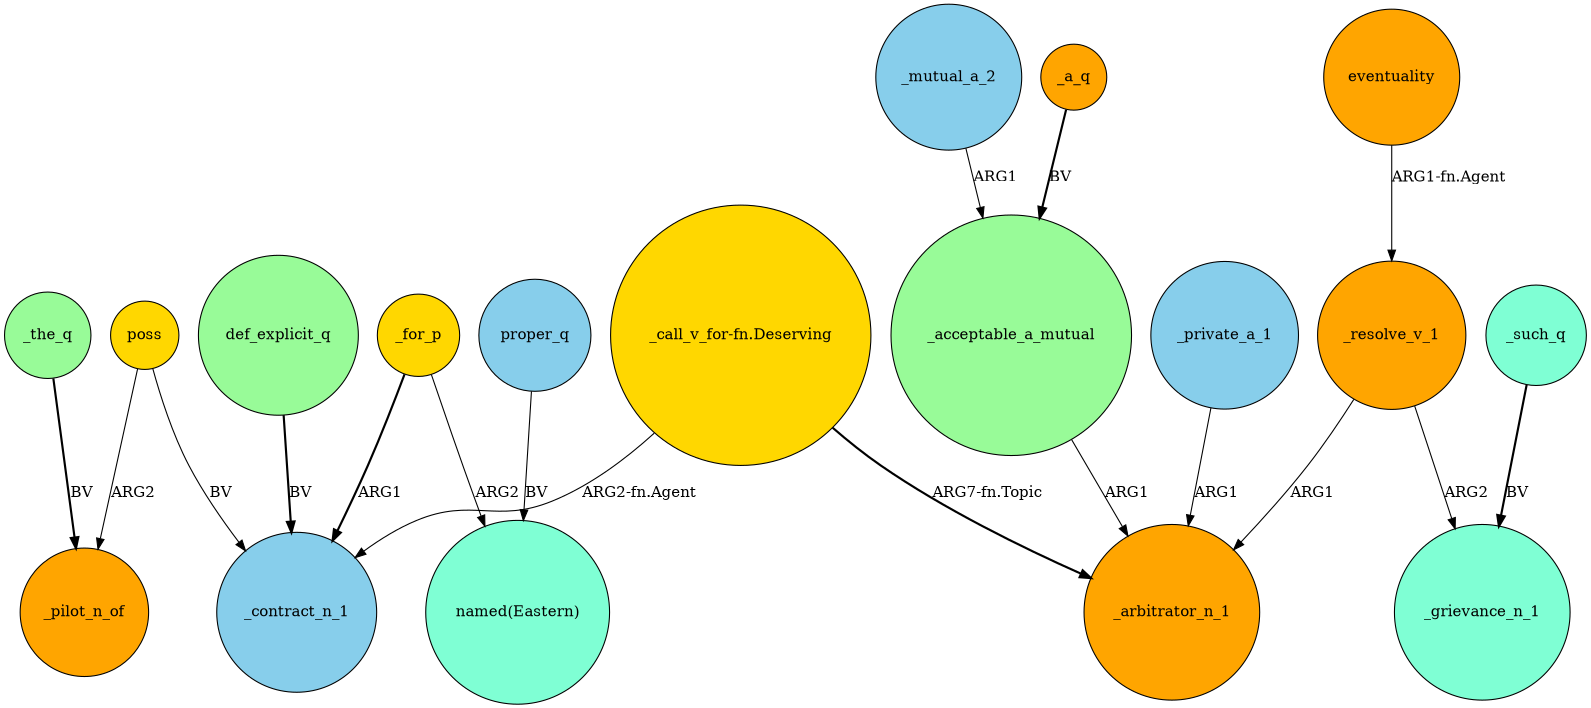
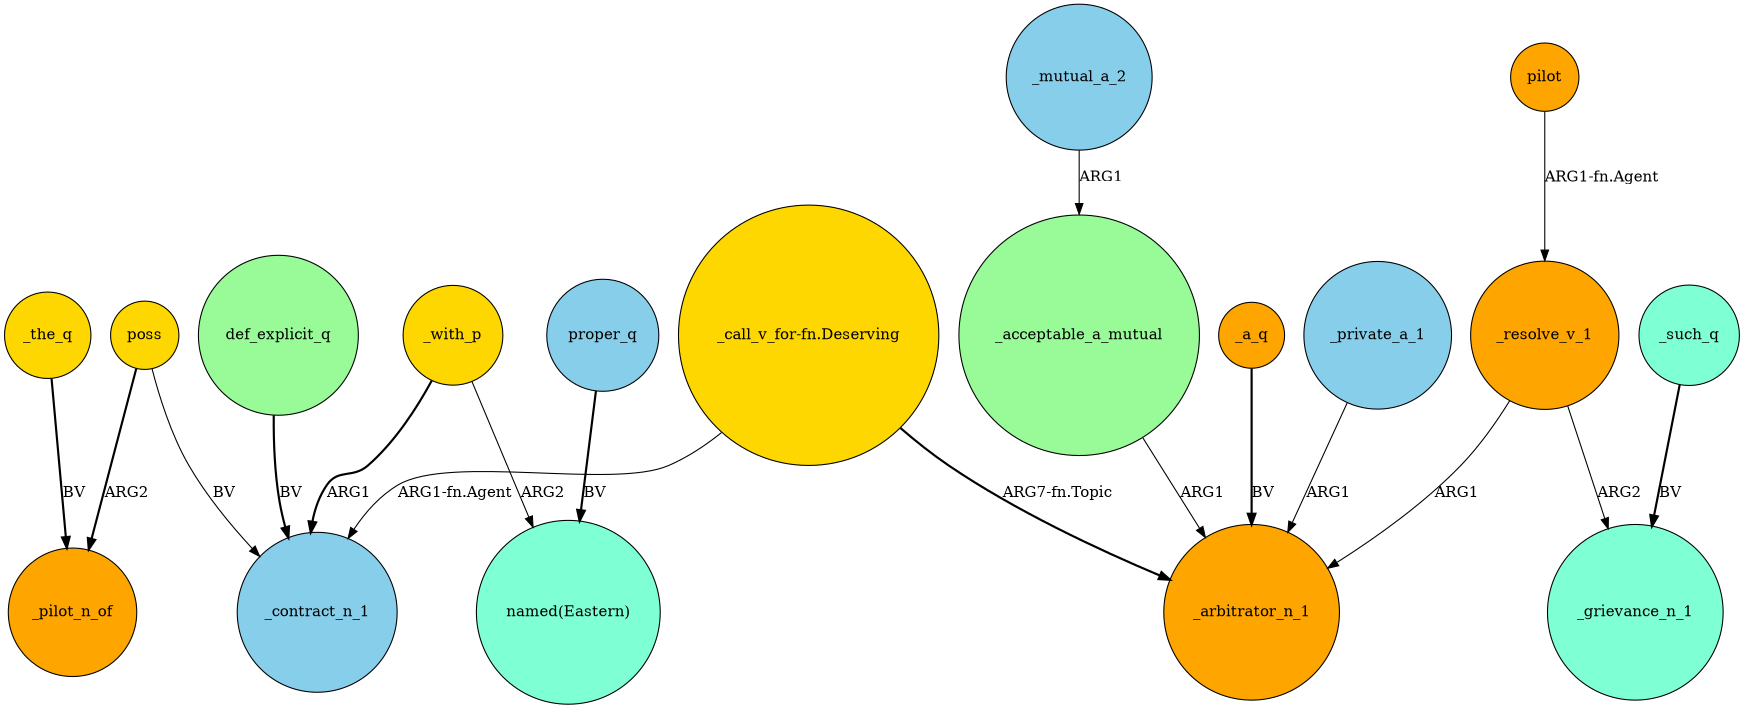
  digraph {
    node [fillcolor=orange shape=circle style=filled]
    edge [style=solid]
-   _the_q [fillcolor=palegreen]
+   _the_q [fillcolor=gold]
    _pilot_n_of
-   _with_p [fillcolor=gold label=_for_p]
+   _with_p [fillcolor=gold]
    _contract_n_1 [fillcolor=skyblue]
    "named(Eastern)" [fillcolor=aquamarine]
    _a_q
    _arbitrator_n_1
    poss [fillcolor=gold]
    _resolve_v_1
    _grievance_n_1 [fillcolor=aquamarine]
    "_call_v_for-fn.Deserving" [fillcolor=gold]
    _private_a_1 [fillcolor=skyblue]
    def_explicit_q [fillcolor=palegreen]
    proper_q [fillcolor=skyblue]
    n15 [fillcolor=skyblue label=_mutual_a_2]
    n16 [fillcolor=palegreen label=_acceptable_a_mutual]
-   eventuality
+   eventuality [label=pilot]
    _such_q [fillcolor=aquamarine]
    _the_q -> _pilot_n_of [label=BV style=bold]
    _with_p -> _contract_n_1 [label=ARG1 style=bold]
    _with_p -> "named(Eastern)" [label=ARG2]
-   _a_q -> n16 [label=BV style=bold]
-   poss -> _pilot_n_of [label=ARG2]
+   _a_q -> _arbitrator_n_1 [label=BV style=bold]
+   poss -> _pilot_n_of [label=ARG2 style=bold]
    poss -> _contract_n_1 [label=BV]
    _resolve_v_1 -> _arbitrator_n_1 [label=ARG1]
    _resolve_v_1 -> _grievance_n_1 [label=ARG2]
-   "_call_v_for-fn.Deserving" -> _contract_n_1 [label="ARG2-fn.Agent"]
+   "_call_v_for-fn.Deserving" -> _contract_n_1 [label="ARG1-fn.Agent"]
    "_call_v_for-fn.Deserving" -> _arbitrator_n_1 [label="ARG7-fn.Topic" style=bold]
    _private_a_1 -> _arbitrator_n_1 [label=ARG1]
    def_explicit_q -> _contract_n_1 [label=BV style=bold]
-   proper_q -> "named(Eastern)" [label=BV]
+   proper_q -> "named(Eastern)" [label=BV style=bold]
    n15 -> n16 [label=ARG1]
    n16 -> _arbitrator_n_1 [label=ARG1]
    eventuality -> _resolve_v_1 [label="ARG1-fn.Agent"]
    _such_q -> _grievance_n_1 [label=BV style=bold]
  }
